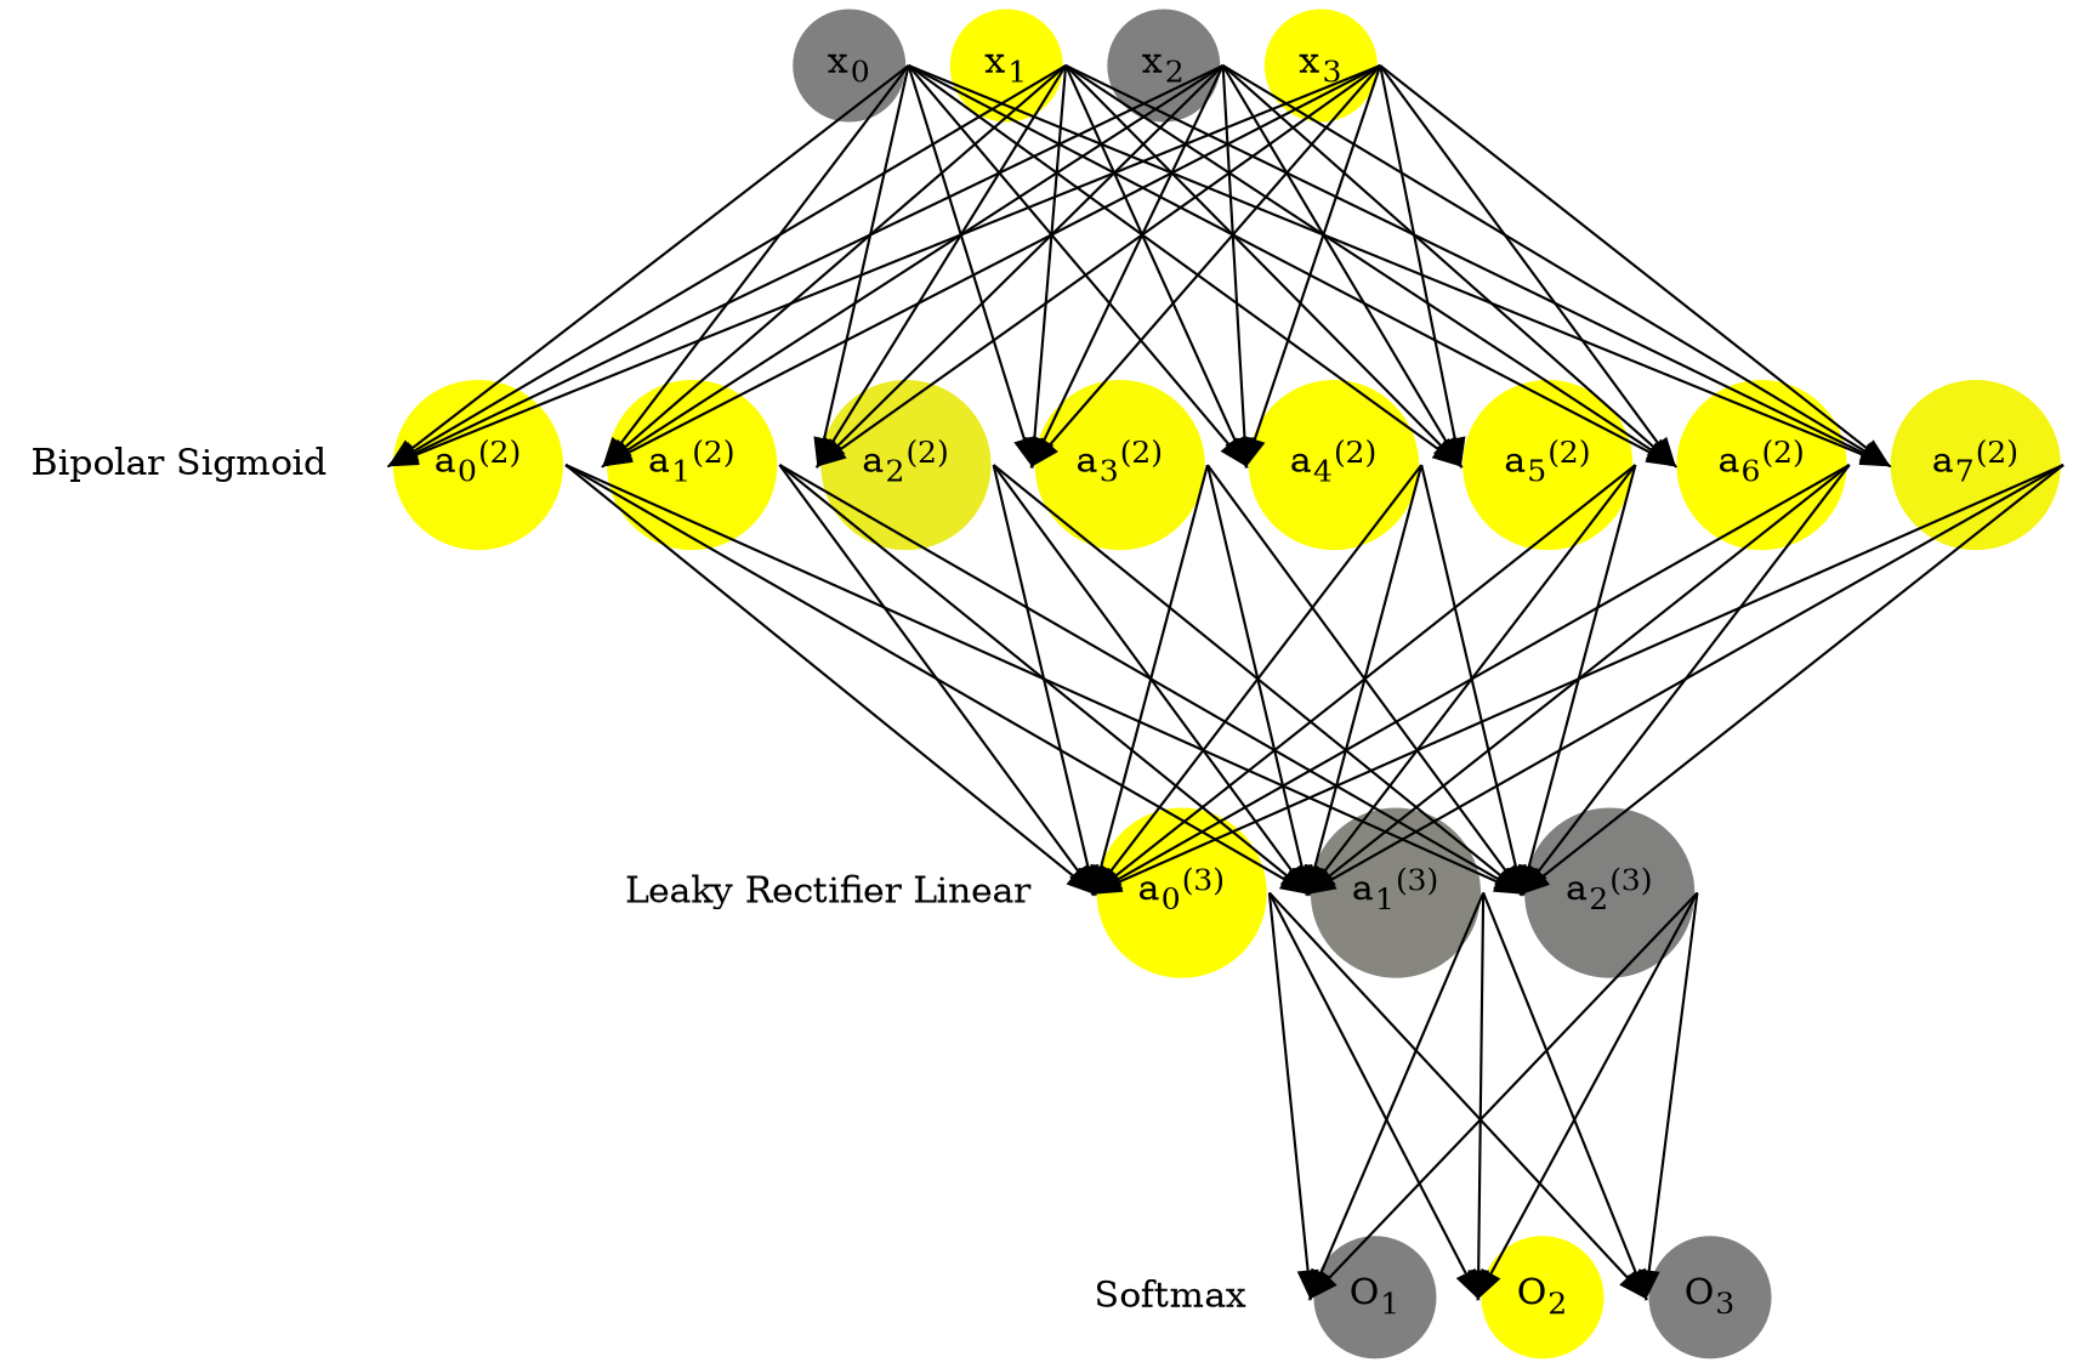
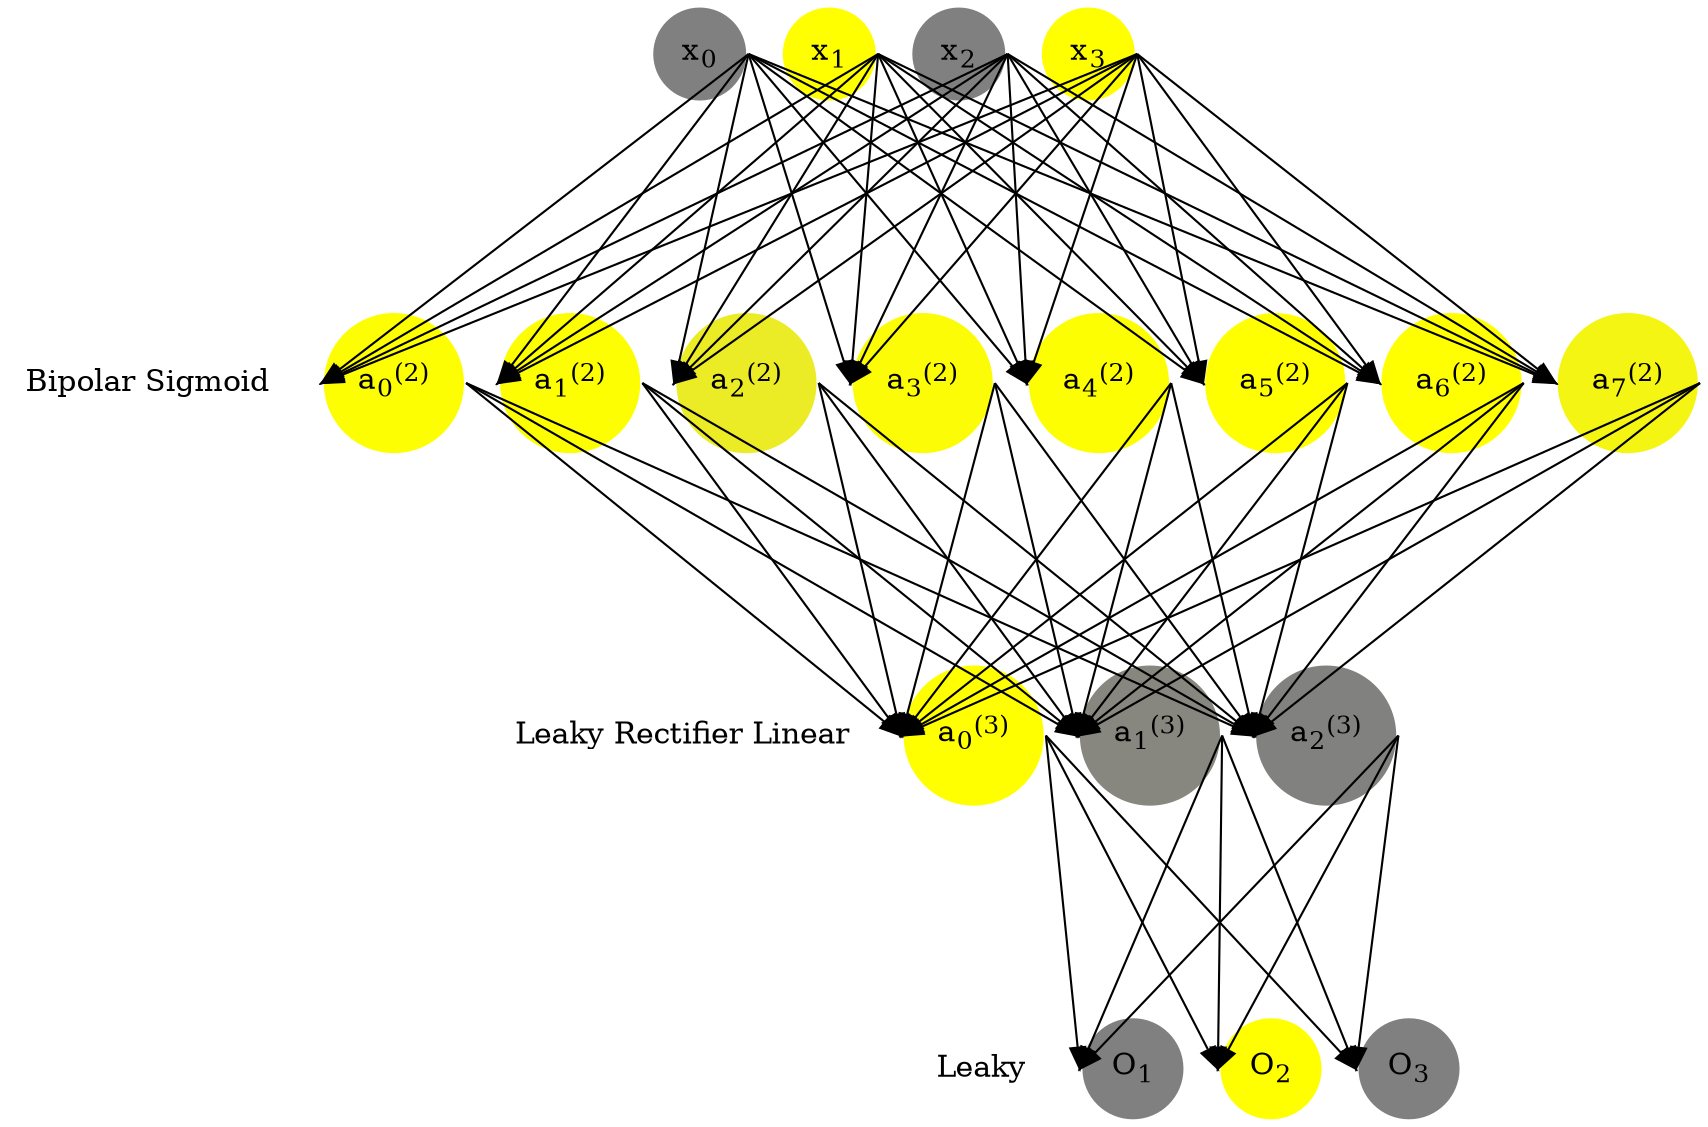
  digraph {
    rankdir=TB
    ranksep=1.4
    splines=false
    fontname="DejaVu Serif"
    node [color="0.1667, 0.0, 0.5" fillcolor="0.1667, 0.0, 0.5" shape=circle style=filled fontname="DejaVu Serif"]
    edge [headport=w style=solid tailport=e fontname="DejaVu Serif"]
    n1 [label=<x<sub>0</sub>>]
    n2 [color="0.1667, 1.0, 1.0" fillcolor="0.1667, 1.0, 1.0" label=<x<sub>1</sub>>]
    n3 [label=<x<sub>2</sub>>]
    n4 [color="0.1667, 1.0, 1.0" fillcolor="0.1667, 1.0, 1.0" label=<x<sub>3</sub>>]
    n5 [color="0.1667, 0.986483, 0.993241" fillcolor="0.1667, 0.986483, 0.993241" label=<a<sub>0</sub><sup>(2)</sup>>]
    n6 [color="0.1667, 0.989806, 0.994903" fillcolor="0.1667, 0.989806, 0.994903" label=<a<sub>1</sub><sup>(2)</sup>>]
    n7 [color="0.1667, 0.836319, 0.918160" fillcolor="0.1667, 0.836319, 0.918160" label=<a<sub>2</sub><sup>(2)</sup>>]
    n8 [color="0.1667, 0.975788, 0.987894" fillcolor="0.1667, 0.975788, 0.987894" label=<a<sub>3</sub><sup>(2)</sup>>]
    n9 [color="0.1667, 0.988434, 0.994217" fillcolor="0.1667, 0.988434, 0.994217" label=<a<sub>4</sub><sup>(2)</sup>>]
    n10 [color="0.1667, 0.998616, 0.999308" fillcolor="0.1667, 0.998616, 0.999308" label=<a<sub>5</sub><sup>(2)</sup>>]
    n11 [color="0.1667, 0.998377, 0.999188" fillcolor="0.1667, 0.998377, 0.999188" label=<a<sub>6</sub><sup>(2)</sup>>]
    n12 [color="0.1667, 0.920289, 0.960144" fillcolor="0.1667, 0.920289, 0.960144" label=<a<sub>7</sub><sup>(2)</sup>>]
    n13 [color="0.1667, 3.073550, 2.036775" fillcolor="0.1667, 3.073550, 2.036775" label=<a<sub>0</sub><sup>(3)</sup>>]
    n14 [color="0.1667, 0.061573, 0.530786" fillcolor="0.1667, 0.061573, 0.530786" label=<a<sub>1</sub><sup>(3)</sup>>]
    n15 [color="0.1667, 0.010471, 0.505235" fillcolor="0.1667, 0.010471, 0.505235" label=<a<sub>2</sub><sup>(3)</sup>>]
    n16 [label=<O<sub>1</sub>>]
    n17 [color="0.1667, 1.0, 1.0" fillcolor="0.1667, 1.0, 1.0" label=<O<sub>2</sub>>]
    n18 [label=<O<sub>3</sub>>]
    n19 [label="Bipolar Sigmoid" shape=plaintext color="" fillcolor="" style=""]
    n20 [label="Leaky Rectifier Linear" shape=plaintext color="" fillcolor="" style=""]
-   n21 [label=Softmax shape=plaintext color="" fillcolor="" style=""]
+   n21 [label=Leaky shape=plaintext color="" fillcolor="" style=""]
    subgraph sub_1 {
      n1
    }
    subgraph sub_2 {
      n2
    }
    subgraph sub_3 {
      n3
    }
    subgraph sub_4 {
      n4
    }
    subgraph sub_5 {
      n5
    }
    subgraph sub_6 {
      n6
    }
    subgraph sub_7 {
      n7
    }
    subgraph sub_8 {
      n8
    }
    subgraph sub_9 {
      n9
    }
    subgraph sub_10 {
      n10
    }
    subgraph sub_11 {
      n11
    }
    subgraph sub_12 {
      n12
    }
    subgraph sub_13 {
      n13
    }
    subgraph sub_14 {
      n14
    }
    subgraph sub_15 {
      n15
    }
    subgraph sub_16 {
      n16
    }
    subgraph sub_17 {
      n17
    }
    subgraph sub_18 {
      n18
    }
    subgraph sub_19 {
      rank=same
      n1
      n2
      n3
      n4
    }
    subgraph sub_20 {
      rank=same
      n5
      n6
      n7
      n8
      n9
      n10
      n11
      n12
    }
    subgraph sub_21 {
      rank=same
      n13
      n14
      n15
    }
    subgraph sub_22 {
      rank=same
      n16
      n17
      n18
    }
    subgraph sub_23 {
      rank=same
      n5
      n19
    }
    subgraph sub_24 {
      rank=same
      n13
      n20
    }
    subgraph sub_25 {
      rank=same
      n16
      n21
    }
    n1 -> n2 [style=invis]
    n1 -> n5
    n1 -> n6
    n1 -> n7
    n1 -> n8
    n1 -> n9
    n1 -> n10
    n1 -> n11
    n1 -> n12
    n2 -> n3 [style=invis]
    n2 -> n5
    n2 -> n6
    n2 -> n7
    n2 -> n8
    n2 -> n9
    n2 -> n10
    n2 -> n11
    n2 -> n12
    n3 -> n4 [style=invis]
    n3 -> n5
    n3 -> n6
    n3 -> n7
    n3 -> n8
    n3 -> n9
    n3 -> n10
    n3 -> n11
    n3 -> n12
    n4 -> n5
    n4 -> n6
    n4 -> n7
    n4 -> n8
    n4 -> n9
    n4 -> n10
    n4 -> n11
    n4 -> n12
    n5 -> n6 [style=invis]
    n5 -> n13
    n5 -> n14
    n5 -> n15
    n6 -> n7 [style=invis]
    n6 -> n13
    n6 -> n14
    n6 -> n15
    n7 -> n8 [style=invis]
    n7 -> n13
    n7 -> n14
    n7 -> n15
    n8 -> n9 [style=invis]
    n8 -> n13
    n8 -> n14
    n8 -> n15
    n9 -> n10 [style=invis]
    n9 -> n13
    n9 -> n14
    n9 -> n15
    n10 -> n11 [style=invis]
    n10 -> n13
    n10 -> n14
    n10 -> n15
    n11 -> n12 [style=invis]
    n11 -> n13
    n11 -> n14
    n11 -> n15
    n12 -> n13
    n12 -> n14
    n12 -> n15
    n13 -> n14 [style=invis]
    n13 -> n16
    n13 -> n17
    n13 -> n18
    n14 -> n15 [style=invis]
    n14 -> n16
    n14 -> n17
    n14 -> n18
    n15 -> n16
    n15 -> n17
    n15 -> n18
    n16 -> n17 [style=invis]
    n17 -> n18 [style=invis]
    n19 -> n5 [style=invis]
    n20 -> n13 [style=invis]
    n21 -> n16 [style=invis]
  }
